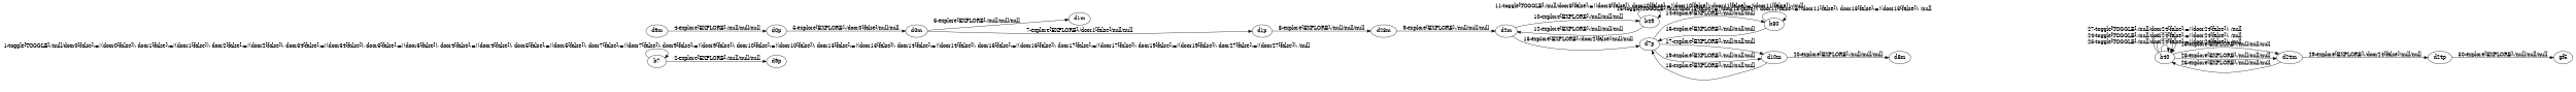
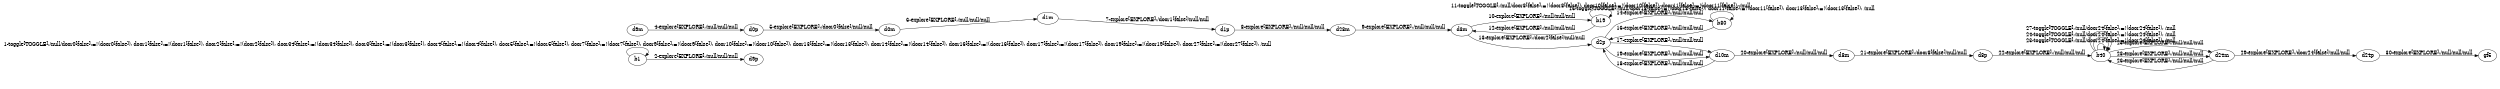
  digraph {
    rankdir=LR
-   b1 [label=b7]
+   b1
    d9p
    d9m
    d0p
    d0m
    d1m
    d1p
    d28m
-   d2m
-   b19 [label=b49]
-   d2p [label=d7p]
+   d2m [label=d3m]
+   b19
+   d2p
    b80
    d10m
    d8m
+   d8p
    b40
    d24m
    d24p
    gf5
    b1 -> b1 [label="1-toggle[TOGGLE];/null/door0[false]:=!(door0[false]); door1[false]:=!(door1[false]); door2[false]:=!(door2[false]); door34[false]:=!(door34[false]); door3[false]:=!(door3[false]); door4[false]:=!(door4[false]); door5[false]:=!(door5[false]); door7[false]:=!(door7[false]); door9[false]:=!(door9[false]); door10[false]:=!(door10[false]); door13[false]:=!(door13[false]); door14[false]:=!(door14[false]); door16[false]:=!(door16[false]); door17[false]:=!(door17[false]); door19[false]:=!(door19[false]); door27[false]:=!(door27[false]); /null"]
    b1 -> d9p [label="2-explore[EXPLORE];/null/null/null"]
    d9m -> d0p [label="4-explore[EXPLORE];/null/null/null"]
    d0p -> d0m [label="5-explore[EXPLORE];/door0[false]/null/null"]
    d0m -> d1m [label="6-explore[EXPLORE];/null/null/null"]
-   d0m -> d1p [label="7-explore[EXPLORE];/door1[false]/null/null"]
+   d1m -> d1p [label="7-explore[EXPLORE];/door1[false]/null/null"]
    d1p -> d28m [label="8-explore[EXPLORE];/null/null/null"]
    d28m -> d2m [label="9-explore[EXPLORE];/null/null/null"]
    d2m -> b19 [label="10-explore[EXPLORE];/null/null/null"]
    d2m -> d2p [label="13-explore[EXPLORE];/door2[false]/null/null"]
    b19 -> d2m [label="12-explore[EXPLORE];/null/null/null"]
    b19 -> b19 [label="11-toggle[TOGGLE];/null/door8[false]:=!(door8[false]); door10[false]:=!(door10[false]); door11[false]:=!(door11[false]); /null"]
    d2p -> b80 [label="14-explore[EXPLORE];/null/null/null"]
    d2p -> d10m [label="17-explore[EXPLORE];/null/null/null"]
    d2p -> d10m [label="19-explore[EXPLORE];/null/null/null"]
    b80 -> d2p [label="16-explore[EXPLORE];/null/null/null"]
    b80 -> b80 [label="15-toggle[TOGGLE];/null/door18[false]:=!(door18[false]); door11[false]:=!(door11[false]); door13[false]:=!(door13[false]); /null"]
    d10m -> d2p [label="18-explore[EXPLORE];/null/null/null"]
    d10m -> d8m [label="20-explore[EXPLORE];/null/null/null"]
+   d8m -> d8p [label="21-explore[EXPLORE];/door8[false]/null/null"]
+   d8p -> b40 [label="22-explore[EXPLORE];/null/null/null"]
    b40 -> b40 [label="23-toggle[TOGGLE];/null/door24[false]:=!(door24[false]); /null"]
    b40 -> b40 [label="24-toggle[TOGGLE];/null/door24[false]:=!(door24[false]); /null"]
    b40 -> b40 [label="27-toggle[TOGGLE];/null/door24[false]:=!(door24[false]); /null"]
    b40 -> d24m [label="25-explore[EXPLORE];/null/null/null"]
    b40 -> d24m [label="28-explore[EXPLORE];/null/null/null"]
    d24m -> b40 [label="26-explore[EXPLORE];/null/null/null"]
    d24m -> d24p [label="29-explore[EXPLORE];/door24[false]/null/null"]
    d24p -> gf5 [label="30-explore[EXPLORE];/null/null/null"]
  }
